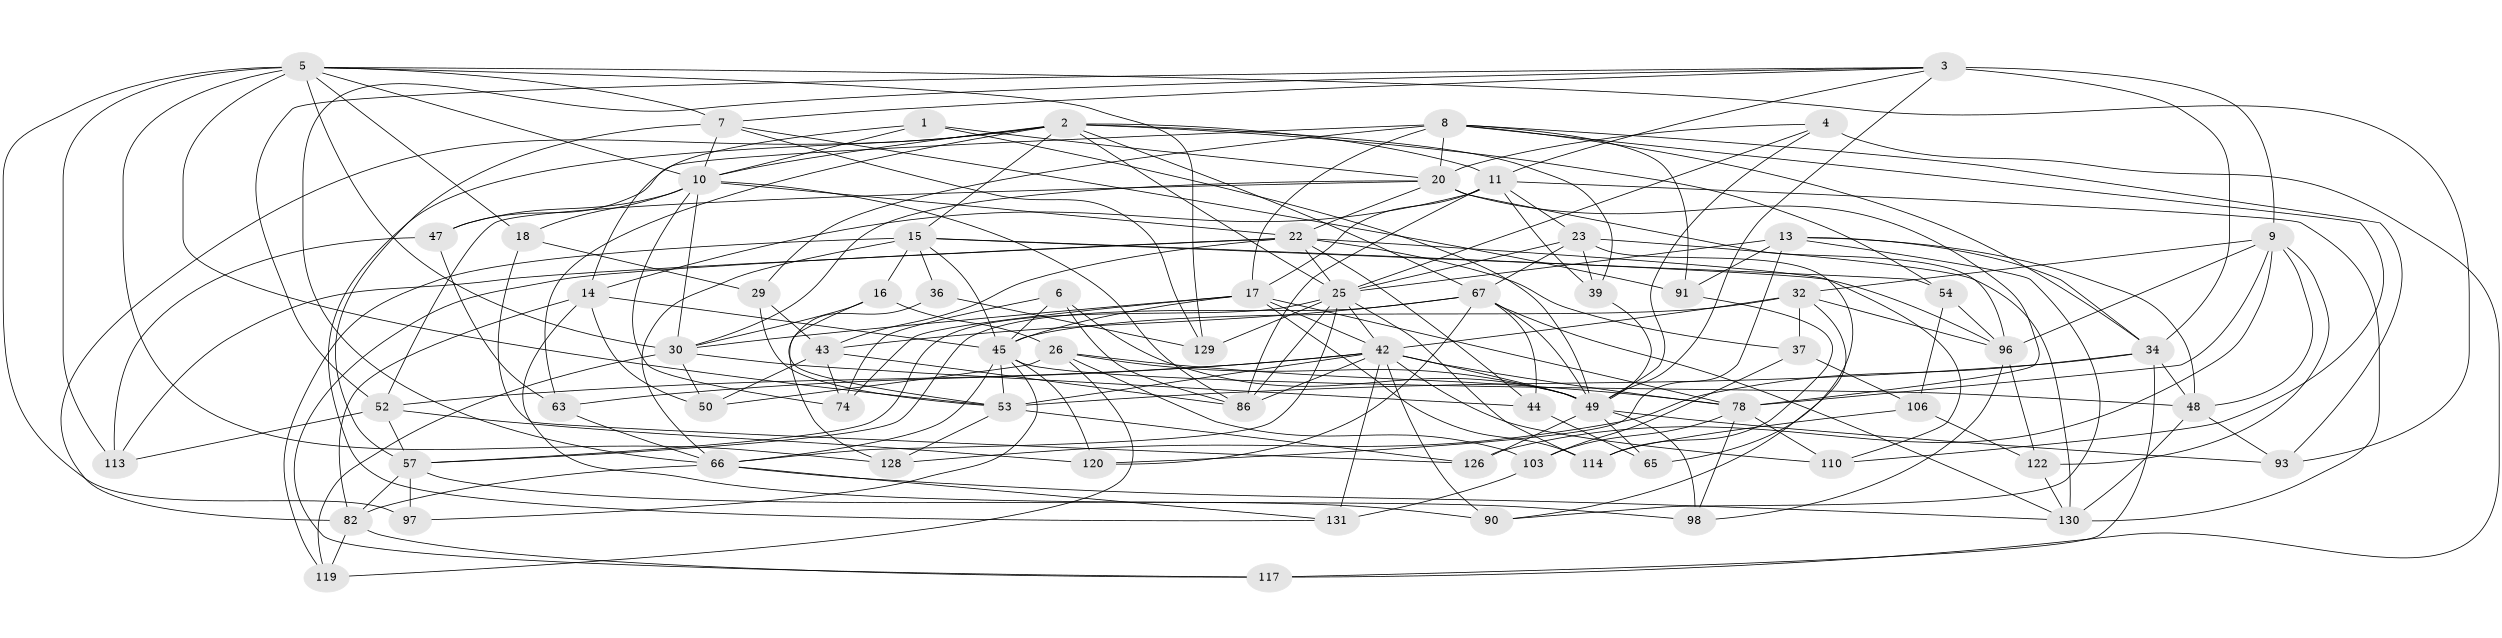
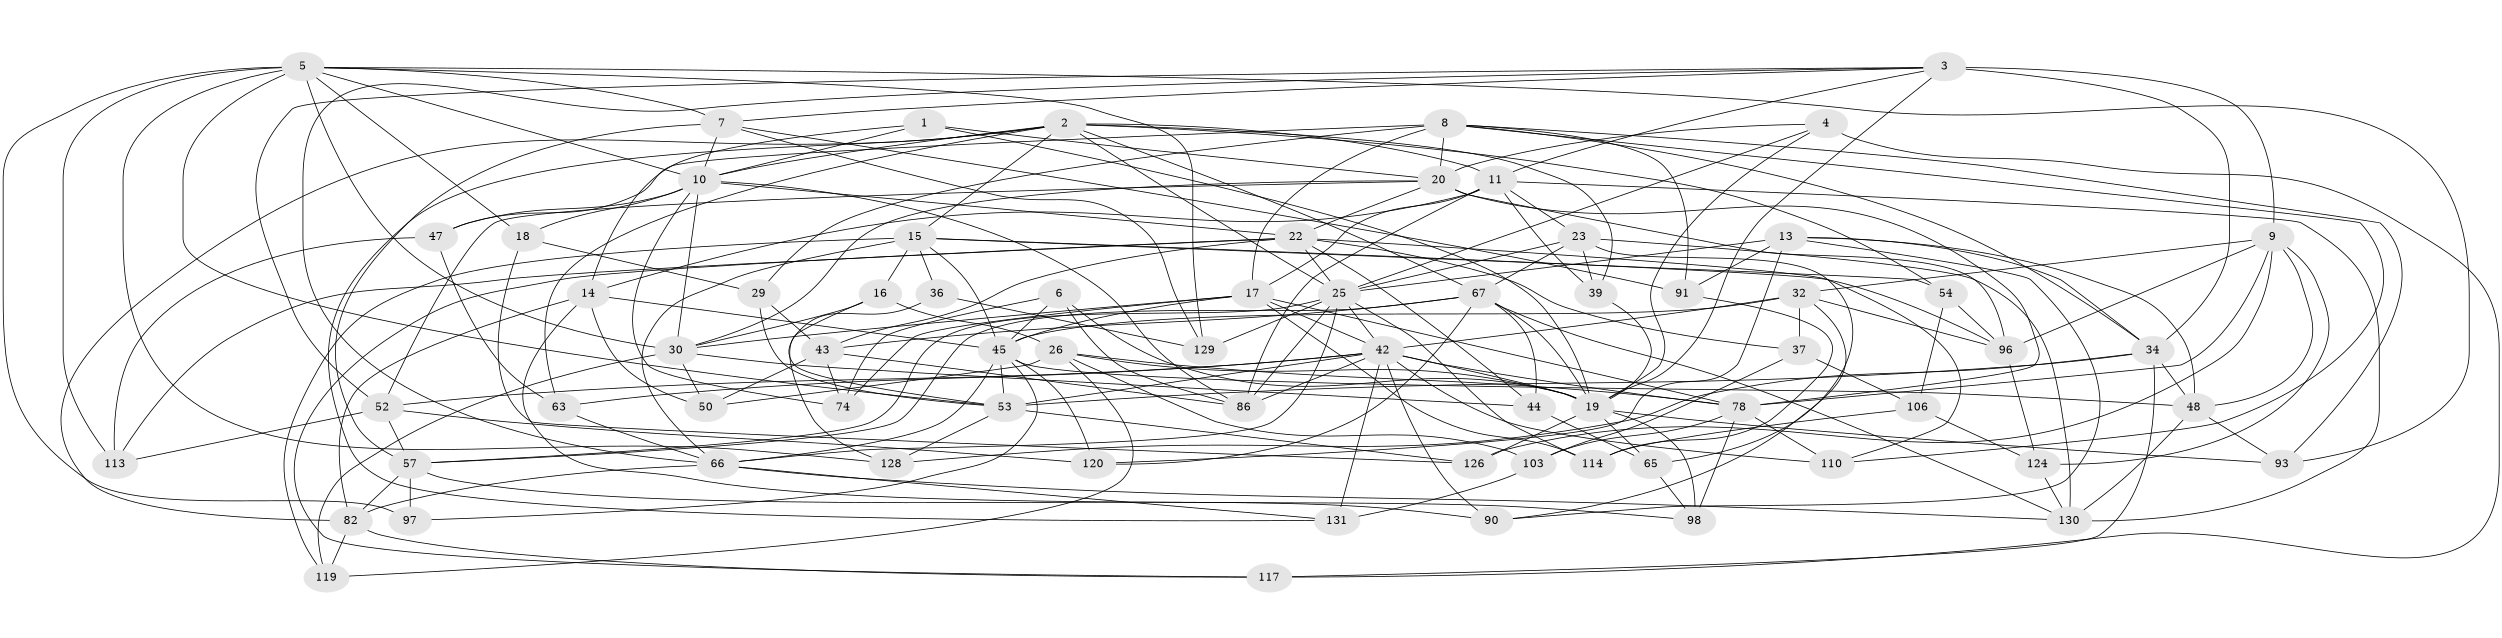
  graph {
    node [color=gray90 style=filled]
    10 [super="+60"]
    18
    30 [super="+116+31"]
    74
    86 [super="+124"]
    47
    22 [super="+111"]
    1
    14 [super="+58"]
    20 [super="+62+68"]
-   49 [super="+104+51+121"]
+   49 [super="+104+51+121" label=19]
    82 [super="+136"]
    45 [super="+75+59+109"]
    50
    98
    52 [super="+125"]
    n17 [label=78 super="+105+84"]
    96 [super="+133"]
    93
    126
    65
    2 [super="+12"]
    11 [super="+21+38"]
    15 [super="+107+28"]
    25 [super="+40"]
    n26 [label=67 super="+33"]
    39
    54
    63
    131
    17 [super="+102+72"]
    23 [super="+115"]
    130 [super="+139"]
    66 [super="+79"]
    36
    16
    119
    129
    57 [super="+61"]
    42 [super="+73+94+46"]
    114
    43 [super="+87"]
    120
    44
    106
    117
    3 [super="+108"]
    7 [super="+24"]
    9 [super="+78+19"]
    34 [super="+99+64"]
    91
    32 [super="+81"]
    48 [super="+83"]
-   122
+   122 [label=124]
    53 [super="+95+67"]
    128
    113
    4
    5 [super="+135+85+56"]
    97
    29
    6
    90
    8 [super="+55+76"]
    110
    37
    103
    13 [super="+35"]
    26 [super="+69"]
    10 -- 18
    10 -- 30
    10 -- 74
    10 -- 86
    10 -- 47
    10 -- 22
    18 -- 126
    18 -- 29
    30 -- 50
    30 -- 119
    30 -- 44
    47 -- 63
    47 -- 113
    22 -- 25 [weight=2]
    22 -- 43
    22 -- 44
    22 -- 117
    22 -- 113
    22 -- 110
    22 -- 37
    1 -- 10
    1 -- 14
    1 -- 20
    1 -- 49
    14 -- 82
    14 -- 45
    14 -- 50
    14 -- 98
    20 -- 30
    20 -- 22
    20 -- 52
    20 -- n17
    20 -- 96
    49 -- 98
    49 -- 93
    49 -- 126
    49 -- 65
    82 -- 119
    82 -- 117
    45 -- 66
    45 -- 120
    45 -- 48
    45 -- 53
    45 -- 97
    52 -- 57
    52 -- 120
    52 -- 113
    n17 -- 98
    n17 -- 110
    n17 -- 103
    96 -- 122
-   96 -- 98
+   65 -- 98
    2 -- 10
    2 -- 82
    2 -- 11
    2 -- 15
    2 -- 25
    2 -- n26
    2 -- 39
    2 -- 54
    2 -- 63
    2 -- 131
    11 -- 86
    11 -- 14
    11 -- 39
    11 -- 17
    11 -- 23
    11 -- 130
    15 -- 45
    15 -- 96
    15 -- 54
    15 -- 66
    15 -- 36
    15 -- 16
    15 -- 119
    25 -- 86
    25 -- 66
    25 -- 129
    25 -- 57
    25 -- 42
    25 -- 114
    n26 -- 49
    n26 -- 130
    n26 -- 57
    n26 -- 43
    n26 -- 120
    n26 -- 44
    39 -- 49
    54 -- 96
    54 -- 106
    63 -- 66
    17 -- 30
    17 -- 74
    17 -- 45
    17 -- n17
    17 -- 42
    17 -- 114
    23 -- 65
    23 -- 25
    23 -- n26
    23 -- 39
    23 -- 130
    66 -- 82
    66 -- 131
    66 -- 130
    36 -- 129
    36 -- 128
    16 -- 30
    16 -- 53
    16 -- 26
    57 -- 82
    57 -- 97 [weight=2]
    57 -- 90
    42 -- 86
    42 -- 49
    42 -- 52
    42 -- n17
    42 -- 63
    42 -- 131
    42 -- 53
    42 -- 90
    42 -- 110
    43 -- 74
    43 -- 86
    43 -- 50
    44 -- 65
    106 -- 114
    106 -- 122
    3 -- 49
    3 -- 52
    3 -- 11
    3 -- 66
    3 -- 7
    3 -- 9
    3 -- 34 [weight=2]
    7 -- 10
    7 -- 129
    7 -- 57
    7 -- 91
    9 -- n17
    9 -- 96
    9 -- 126
    9 -- 32 [weight=2]
    9 -- 48
    9 -- 122
    34 -- 117
    34 -- 48
    34 -- 53
    34 -- 128
    91 -- 114
    32 -- 45
    32 -- 96
    32 -- 42
    32 -- 90
    32 -- 37
    48 -- 93
    48 -- 130
    122 -- 130
    53 -- 126
    53 -- 128
    4 -- 20
    4 -- 49
    4 -- 25
    4 -- 117
    5 -- 10
    5 -- 18
    5 -- 30
    5 -- 93
    5 -- 129
    5 -- 7
    5 -- 53
    5 -- 128
    5 -- 113
    5 -- 97
    29 -- 43
    29 -- 53
    6 -- 74
    6 -- 86
    6 -- 49
    6 -- 45
    8 -- 47
    8 -- 20
    8 -- 93
    8 -- 17
    8 -- 34
    8 -- 91
    8 -- 29
    8 -- 110
    37 -- 106
    37 -- 103
    103 -- 131
    13 -- 25
    13 -- 120
    13 -- 34
    13 -- 91
    13 -- 48
    13 -- 90
    26 -- 49
    26 -- 50
    26 -- n17
    26 -- 119
    26 -- 103
  }
